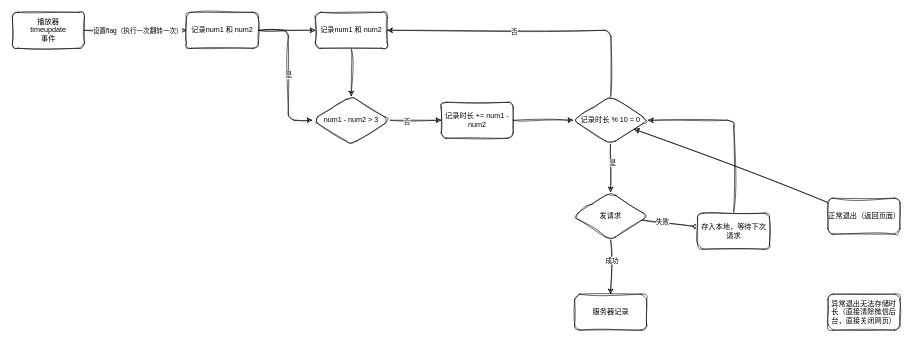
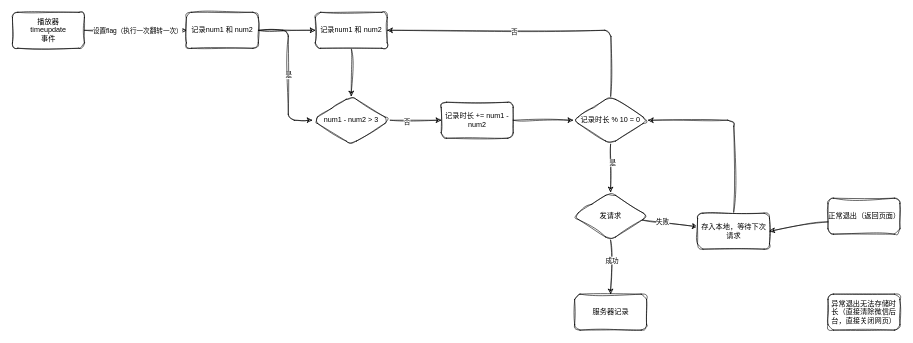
  <mxCell id="0" />
  <mxCell id="1" parent="0" />
  <mxCell id="2" value="&lt;div data-processon-v=&quot;{&amp;quot;list&amp;quot;:[{&amp;quot;parent&amp;quot;:&amp;quot;&amp;quot;,&amp;quot;link&amp;quot;:&amp;quot;&amp;quot;,&amp;quot;shapeStyle&amp;quot;:{&amp;quot;alpha&amp;quot;:1},&amp;quot;textBlock&amp;quot;:[{&amp;quot;position&amp;quot;:{&amp;quot;w&amp;quot;:&amp;quot;w-20&amp;quot;,&amp;quot;x&amp;quot;:10,&amp;quot;h&amp;quot;:&amp;quot;h&amp;quot;,&amp;quot;y&amp;quot;:0},&amp;quot;text&amp;quot;:&amp;quot;播放器timeupdate 事件&amp;quot;}],&amp;quot;anchors&amp;quot;:[{&amp;quot;x&amp;quot;:&amp;quot;w/2&amp;quot;,&amp;quot;y&amp;quot;:&amp;quot;0&amp;quot;},{&amp;quot;x&amp;quot;:&amp;quot;w/2&amp;quot;,&amp;quot;y&amp;quot;:&amp;quot;h&amp;quot;},{&amp;quot;x&amp;quot;:&amp;quot;0&amp;quot;,&amp;quot;y&amp;quot;:&amp;quot;h/2&amp;quot;},{&amp;quot;x&amp;quot;:&amp;quot;w&amp;quot;,&amp;quot;y&amp;quot;:&amp;quot;h/2&amp;quot;}],&amp;quot;title&amp;quot;:&amp;quot;矩形&amp;quot;,&amp;quot;fontStyle&amp;quot;:{},&amp;quot;dataAttributes&amp;quot;:[{&amp;quot;name&amp;quot;:&amp;quot;序号&amp;quot;,&amp;quot;id&amp;quot;:&amp;quot;QMFzJbKeEz744386&amp;quot;,&amp;quot;type&amp;quot;:&amp;quot;number&amp;quot;,&amp;quot;category&amp;quot;:&amp;quot;default&amp;quot;,&amp;quot;value&amp;quot;:&amp;quot;&amp;quot;},{&amp;quot;name&amp;quot;:&amp;quot;名称&amp;quot;,&amp;quot;id&amp;quot;:&amp;quot;DPXLhTwWSb326257&amp;quot;,&amp;quot;type&amp;quot;:&amp;quot;string&amp;quot;,&amp;quot;category&amp;quot;:&amp;quot;default&amp;quot;,&amp;quot;value&amp;quot;:&amp;quot;&amp;quot;},{&amp;quot;name&amp;quot;:&amp;quot;所有者&amp;quot;,&amp;quot;id&amp;quot;:&amp;quot;jDQOzLMTYD040555&amp;quot;,&amp;quot;type&amp;quot;:&amp;quot;string&amp;quot;,&amp;quot;category&amp;quot;:&amp;quot;default&amp;quot;,&amp;quot;value&amp;quot;:&amp;quot;&amp;quot;},{&amp;quot;name&amp;quot;:&amp;quot;连接&amp;quot;,&amp;quot;id&amp;quot;:&amp;quot;XygVjEkFhp703951&amp;quot;,&amp;quot;type&amp;quot;:&amp;quot;link&amp;quot;,&amp;quot;category&amp;quot;:&amp;quot;default&amp;quot;,&amp;quot;value&amp;quot;:&amp;quot;&amp;quot;},{&amp;quot;name&amp;quot;:&amp;quot;便笺&amp;quot;,&amp;quot;id&amp;quot;:&amp;quot;MMlHxWPcqS402776&amp;quot;,&amp;quot;type&amp;quot;:&amp;quot;string&amp;quot;,&amp;quot;category&amp;quot;:&amp;quot;default&amp;quot;,&amp;quot;value&amp;quot;:&amp;quot;&amp;quot;}],&amp;quot;props&amp;quot;:{&amp;quot;zindex&amp;quot;:1,&amp;quot;w&amp;quot;:100,&amp;quot;x&amp;quot;:98.333,&amp;quot;h&amp;quot;:70,&amp;quot;y&amp;quot;:91,&amp;quot;angle&amp;quot;:0},&amp;quot;path&amp;quot;:[{&amp;quot;actions&amp;quot;:[{&amp;quot;x&amp;quot;:&amp;quot;0&amp;quot;,&amp;quot;action&amp;quot;:&amp;quot;move&amp;quot;,&amp;quot;y&amp;quot;:&amp;quot;0&amp;quot;},{&amp;quot;x&amp;quot;:&amp;quot;w&amp;quot;,&amp;quot;action&amp;quot;:&amp;quot;line&amp;quot;,&amp;quot;y&amp;quot;:&amp;quot;0&amp;quot;},{&amp;quot;x&amp;quot;:&amp;quot;w&amp;quot;,&amp;quot;action&amp;quot;:&amp;quot;line&amp;quot;,&amp;quot;y&amp;quot;:&amp;quot;h&amp;quot;},{&amp;quot;x&amp;quot;:&amp;quot;0&amp;quot;,&amp;quot;action&amp;quot;:&amp;quot;line&amp;quot;,&amp;quot;y&amp;quot;:&amp;quot;h&amp;quot;},{&amp;quot;action&amp;quot;:&amp;quot;close&amp;quot;}]}],&amp;quot;lineStyle&amp;quot;:{},&amp;quot;children&amp;quot;:[],&amp;quot;resizeDir&amp;quot;:[&amp;quot;tl&amp;quot;,&amp;quot;tr&amp;quot;,&amp;quot;br&amp;quot;,&amp;quot;bl&amp;quot;],&amp;quot;name&amp;quot;:&amp;quot;rectangle&amp;quot;,&amp;quot;fillStyle&amp;quot;:{},&amp;quot;theme&amp;quot;:{},&amp;quot;id&amp;quot;:&amp;quot;xiFlFkwIOt511260&amp;quot;,&amp;quot;attribute&amp;quot;:{&amp;quot;container&amp;quot;:false,&amp;quot;rotatable&amp;quot;:true,&amp;quot;visible&amp;quot;:true,&amp;quot;collapsable&amp;quot;:false,&amp;quot;collapsed&amp;quot;:false,&amp;quot;linkable&amp;quot;:true,&amp;quot;markerOffset&amp;quot;:5},&amp;quot;category&amp;quot;:&amp;quot;basic&amp;quot;,&amp;quot;locked&amp;quot;:false,&amp;quot;group&amp;quot;:&amp;quot;&amp;quot;}],&amp;quot;client&amp;quot;:&amp;quot;1701417300470DMKUmFutFj100477&amp;quot;}&quot; data-t=&quot;flow&quot;&gt; &lt;/div&gt;" style="text;whiteSpace=wrap;html=1;rounded=1;sketch=1;curveFitting=1;jiggle=2;" vertex="1" parent="1"><mxGeometry x="240" y="110" width="30" height="20" as="geometry" /></mxCell>
  <mxCell id="3" style="edgeStyle=none;html=1;entryX=0;entryY=0.5;entryDx=0;entryDy=0;rounded=1;sketch=1;curveFitting=1;jiggle=2;" edge="1" parent="1" source="5" target="9"><mxGeometry relative="1" as="geometry"><mxPoint x="320" y="50" as="targetPoint" /></mxGeometry></mxCell>
  <mxCell id="4" value="设置flag（执行一次翻转一次）" style="edgeLabel;html=1;align=center;verticalAlign=middle;resizable=0;points=[];rounded=1;sketch=1;curveFitting=1;jiggle=2;" vertex="1" connectable="0" parent="3"><mxGeometry x="-0.667" y="3" relative="1" as="geometry"><mxPoint x="60" y="3" as="offset" /></mxGeometry></mxCell>
  <mxCell id="5" value="播放器&lt;br&gt;timeupdate&lt;br&gt;事件" style="whiteSpace=wrap;html=1;rounded=1;sketch=1;curveFitting=1;jiggle=2;" vertex="1" parent="1"><mxGeometry x="20" y="20" width="120" height="60" as="geometry" /></mxCell>
  <mxCell id="6" value="" style="edgeStyle=none;html=1;rounded=1;sketch=1;curveFitting=1;jiggle=2;" edge="1" parent="1" source="9" target="11"><mxGeometry relative="1" as="geometry"><Array as="points" /></mxGeometry></mxCell>
  <mxCell id="7" style="edgeStyle=none;html=1;entryX=0;entryY=0.5;entryDx=0;entryDy=0;rounded=1;sketch=1;curveFitting=1;jiggle=2;" edge="1" parent="1" source="9" target="14"><mxGeometry relative="1" as="geometry"><mxPoint x="520" y="220" as="targetPoint" /><Array as="points"><mxPoint x="480" y="50" /><mxPoint x="480" y="200" /></Array></mxGeometry></mxCell>
  <mxCell id="8" value="是" style="edgeLabel;html=1;align=center;verticalAlign=middle;resizable=0;points=[];rounded=1;sketch=1;curveFitting=1;jiggle=2;" vertex="1" connectable="0" parent="7"><mxGeometry x="-0.113" relative="1" as="geometry"><mxPoint y="18" as="offset" /></mxGeometry></mxCell>
  <mxCell id="9" value="记录num1 和 num2" style="whiteSpace=wrap;html=1;rounded=1;sketch=1;curveFitting=1;jiggle=2;" vertex="1" parent="1"><mxGeometry x="310" y="20" width="120" height="60" as="geometry" /></mxCell>
  <mxCell id="10" style="edgeStyle=none;html=1;entryX=0.5;entryY=0;entryDx=0;entryDy=0;rounded=1;sketch=1;curveFitting=1;jiggle=2;" edge="1" parent="1" source="11" target="14"><mxGeometry relative="1" as="geometry" /></mxCell>
  <mxCell id="11" value="记录num1 和 num2" style="whiteSpace=wrap;html=1;rounded=1;sketch=1;curveFitting=1;jiggle=2;" vertex="1" parent="1"><mxGeometry x="525" y="20" width="120" height="60" as="geometry" /></mxCell>
  <mxCell id="12" value="" style="edgeStyle=none;html=1;rounded=1;sketch=1;curveFitting=1;jiggle=2;" edge="1" parent="1" source="14" target="16"><mxGeometry relative="1" as="geometry" /></mxCell>
  <mxCell id="13" value="否" style="edgeLabel;html=1;align=center;verticalAlign=middle;resizable=0;points=[];rounded=1;sketch=1;curveFitting=1;jiggle=2;" vertex="1" connectable="0" parent="12"><mxGeometry x="-0.365" y="-1" relative="1" as="geometry"><mxPoint as="offset" /></mxGeometry></mxCell>
  <mxCell id="14" value="num1 - num2 &amp;gt; 3" style="rhombus;whiteSpace=wrap;html=1;rounded=1;sketch=1;curveFitting=1;jiggle=2;" vertex="1" parent="1"><mxGeometry x="520" y="160" width="130" height="80" as="geometry" /></mxCell>
  <mxCell id="15" value="" style="edgeStyle=none;html=1;rounded=1;sketch=1;curveFitting=1;jiggle=2;" edge="1" parent="1" source="16" target="21"><mxGeometry relative="1" as="geometry" /></mxCell>
  <mxCell id="16" value="记录时长 += num1 - num2" style="rounded=1;whiteSpace=wrap;html=1;sketch=1;curveFitting=1;jiggle=2;" vertex="1" parent="1"><mxGeometry x="735" y="170" width="120" height="60" as="geometry" /></mxCell>
  <mxCell id="17" style="edgeStyle=none;html=1;entryX=1;entryY=0.5;entryDx=0;entryDy=0;rounded=1;sketch=1;curveFitting=1;jiggle=2;" edge="1" parent="1" source="21" target="11"><mxGeometry relative="1" as="geometry"><Array as="points"><mxPoint x="1018" y="50" /></Array></mxGeometry></mxCell>
  <mxCell id="18" value="否" style="edgeLabel;html=1;align=center;verticalAlign=middle;resizable=0;points=[];rounded=1;sketch=1;curveFitting=1;jiggle=2;" vertex="1" connectable="0" parent="17"><mxGeometry x="0.127" y="2" relative="1" as="geometry"><mxPoint as="offset" /></mxGeometry></mxCell>
  <mxCell id="19" value="" style="edgeStyle=none;html=1;rounded=1;sketch=1;curveFitting=1;jiggle=2;" edge="1" parent="1" source="21" target="26"><mxGeometry relative="1" as="geometry" /></mxCell>
  <mxCell id="20" value="是" style="edgeLabel;html=1;align=center;verticalAlign=middle;resizable=0;points=[];rounded=1;sketch=1;curveFitting=1;jiggle=2;" vertex="1" connectable="0" parent="19"><mxGeometry x="-0.25" y="3" relative="1" as="geometry"><mxPoint as="offset" /></mxGeometry></mxCell>
  <mxCell id="21" value="记录时长 % 10 = 0" style="rhombus;whiteSpace=wrap;html=1;rounded=1;sketch=1;curveFitting=1;jiggle=2;" vertex="1" parent="1"><mxGeometry x="955" y="160" width="125" height="80" as="geometry" /></mxCell>
- <mxCell id="22" value="" style="edgeStyle=none;html=1;rounded=1;sketch=1;curveFitting=1;jiggle=2;endArrow=diamond;" edge="1" parent="1" source="26" target="28"><mxGeometry relative="1" as="geometry" /></mxCell>
+ <mxCell id="22" value="" style="edgeStyle=none;html=1;rounded=1;sketch=1;curveFitting=1;jiggle=2;" edge="1" parent="1" source="26" target="28"><mxGeometry relative="1" as="geometry" /></mxCell>
  <mxCell id="23" value="失败" style="edgeLabel;html=1;align=center;verticalAlign=middle;resizable=0;points=[];rounded=1;sketch=1;curveFitting=1;jiggle=2;" vertex="1" connectable="0" parent="22"><mxGeometry x="-0.273" y="2" relative="1" as="geometry"><mxPoint as="offset" /></mxGeometry></mxCell>
  <mxCell id="24" value="" style="edgeStyle=none;html=1;rounded=1;sketch=1;curveFitting=1;jiggle=2;" edge="1" parent="1" source="26" target="29"><mxGeometry relative="1" as="geometry" /></mxCell>
  <mxCell id="25" value="成功" style="edgeLabel;html=1;align=center;verticalAlign=middle;resizable=0;points=[];rounded=1;sketch=1;curveFitting=1;jiggle=2;" vertex="1" connectable="0" parent="24"><mxGeometry x="-0.267" y="2" relative="1" as="geometry"><mxPoint as="offset" /></mxGeometry></mxCell>
  <mxCell id="26" value="发请求" style="rhombus;whiteSpace=wrap;html=1;rounded=1;sketch=1;curveFitting=1;jiggle=2;" vertex="1" parent="1"><mxGeometry x="955" y="320" width="125" height="80" as="geometry" /></mxCell>
  <mxCell id="27" style="edgeStyle=none;html=1;entryX=1;entryY=0.5;entryDx=0;entryDy=0;rounded=1;sketch=1;curveFitting=1;jiggle=2;" edge="1" parent="1" source="28" target="21"><mxGeometry relative="1" as="geometry"><Array as="points"><mxPoint x="1223" y="200" /></Array></mxGeometry></mxCell>
  <mxCell id="28" value="存入本地，等待下次请求" style="whiteSpace=wrap;html=1;rounded=1;sketch=1;curveFitting=1;jiggle=2;" vertex="1" parent="1"><mxGeometry x="1162.5" y="355" width="120" height="60" as="geometry" /></mxCell>
  <mxCell id="29" value="服务器记录" style="whiteSpace=wrap;html=1;rounded=1;sketch=1;curveFitting=1;jiggle=2;" vertex="1" parent="1"><mxGeometry x="957.5" y="490" width="120" height="60" as="geometry" /></mxCell>
- <mxCell id="30" style="edgeStyle=none;html=1;rounded=1;sketch=1;curveFitting=1;jiggle=2;" edge="1" parent="1" source="31" target="21"><mxGeometry relative="1" as="geometry" /></mxCell>
+ <mxCell id="30" style="edgeStyle=none;html=1;entryX=1;entryY=0.5;entryDx=0;entryDy=0;rounded=1;sketch=1;curveFitting=1;jiggle=2;" edge="1" parent="1" source="31" target="28"><mxGeometry relative="1" as="geometry" /></mxCell>
  <mxCell id="31" value="正常退出（返回页面）" style="rounded=1;whiteSpace=wrap;html=1;sketch=1;curveFitting=1;jiggle=2;" vertex="1" parent="1"><mxGeometry x="1380" y="330" width="120" height="60" as="geometry" /></mxCell>
  <mxCell id="32" value="异常退出无法存储时长（直接清除微信后台，直接关闭网页）" style="rounded=1;whiteSpace=wrap;html=1;sketch=1;curveFitting=1;jiggle=2;" vertex="1" parent="1"><mxGeometry x="1380" y="490" width="120" height="60" as="geometry" /></mxCell>
